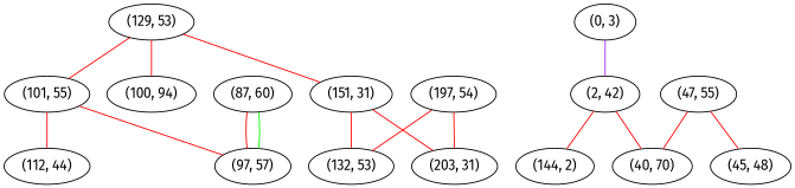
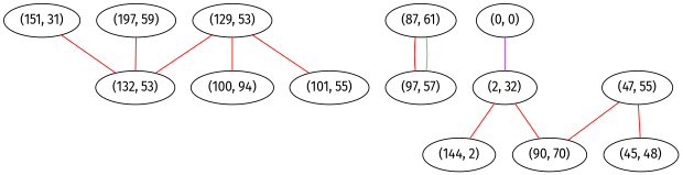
  graph {
    fontname="Fira Sans"
    node [fontname="Fira Sans"]
    edge [color=red fontname="Fira Sans" weight=1]
    "(151, 31)"
-   "(203, 31)"
    "(132, 53)"
    "(129, 53)"
    "(100, 94)"
    "(101, 55)"
    "(97, 57)"
-   "(112, 44)"
-   "(0, 0)" [label="(0, 3)"]
-   "(2, 32)" [label="(2, 42)"]
-   "(40, 70)"
+   "(0, 0)"
+   "(2, 32)"
+   "(40, 70)" [label="(90, 70)"]
    n12 [label="(144, 2)"]
-   "(197, 54)"
+   "(197, 54)" [label="(197, 59)"]
    "(47, 55)"
    "(45, 48)"
-   "(87, 60)"
-   "(151, 31)" -- "(203, 31)"
+   "(87, 60)" [label="(87, 61)"]
    "(151, 31)" -- "(132, 53)"
-   "(129, 53)" -- "(151, 31)"
+   "(129, 53)" -- "(132, 53)"
    "(129, 53)" -- "(100, 94)"
    "(129, 53)" -- "(101, 55)"
-   "(101, 55)" -- "(97, 57)"
-   "(101, 55)" -- "(112, 44)"
    "(0, 0)" -- "(2, 32)" [color=purple weight=4]
    "(2, 32)" -- "(40, 70)"
    "(2, 32)" -- n12
-   "(197, 54)" -- "(203, 31)"
    "(197, 54)" -- "(132, 53)"
    "(47, 55)" -- "(40, 70)"
    "(47, 55)" -- "(45, 48)"
    "(87, 60)" -- "(97, 57)"
    "(87, 60)" -- "(97, 57)" [color=green weight=2]
  }
